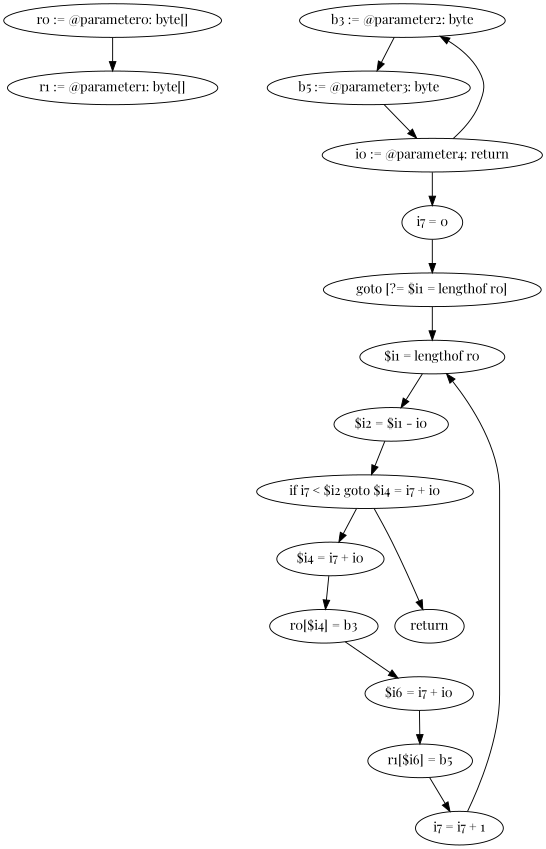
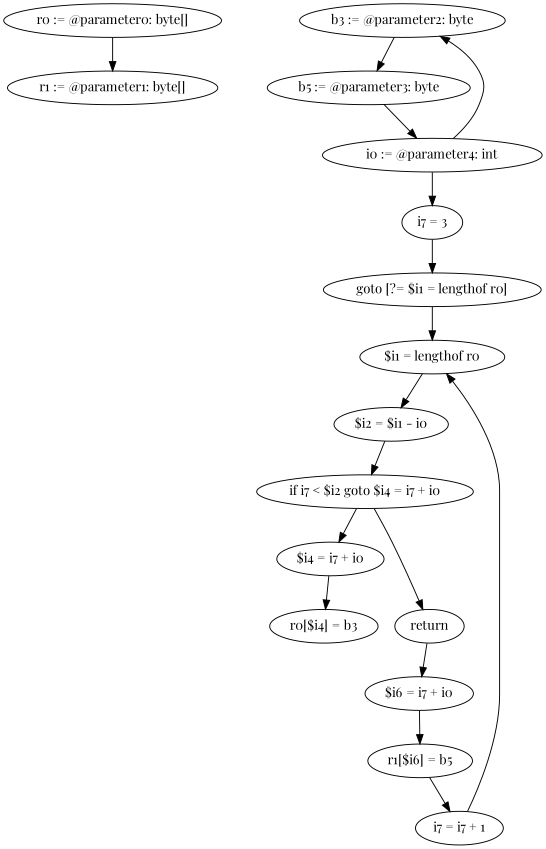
  digraph {
    fontname="Playfair Display"
    node [fontname="Playfair Display"]
    edge [fontname="Playfair Display"]
    "r0 := @parameter0: byte[]"
    "r1 := @parameter1: byte[]"
    "b3 := @parameter2: byte"
    "b5 := @parameter3: byte"
-   "i0 := @parameter4: int" [label="i0 := @parameter4: return"]
-   "i7 = 0"
+   "i0 := @parameter4: int"
+   "i7 = 0" [label="i7 = 3"]
    "goto [?= $i1 = lengthof r0]"
    "$i1 = lengthof r0"
    "$i2 = $i1 - i0"
    "$i4 = i7 + i0"
    "r0[$i4] = b3"
    "$i6 = i7 + i0"
    "r1[$i6] = b5"
    "i7 = i7 + 1"
    "if i7 < $i2 goto $i4 = i7 + i0"
    return
    "r0 := @parameter0: byte[]" -> "r1 := @parameter1: byte[]"
    "b3 := @parameter2: byte" -> "b5 := @parameter3: byte"
    "b5 := @parameter3: byte" -> "i0 := @parameter4: int"
    "i0 := @parameter4: int" -> "b3 := @parameter2: byte"
    "i0 := @parameter4: int" -> "i7 = 0"
    "i7 = 0" -> "goto [?= $i1 = lengthof r0]"
    "goto [?= $i1 = lengthof r0]" -> "$i1 = lengthof r0"
    "$i1 = lengthof r0" -> "$i2 = $i1 - i0"
    "$i2 = $i1 - i0" -> "if i7 < $i2 goto $i4 = i7 + i0"
    "$i4 = i7 + i0" -> "r0[$i4] = b3"
-   "r0[$i4] = b3" -> "$i6 = i7 + i0"
+   return -> "$i6 = i7 + i0"
    "$i6 = i7 + i0" -> "r1[$i6] = b5"
    "r1[$i6] = b5" -> "i7 = i7 + 1"
    "i7 = i7 + 1" -> "$i1 = lengthof r0"
    "if i7 < $i2 goto $i4 = i7 + i0" -> "$i4 = i7 + i0"
    "if i7 < $i2 goto $i4 = i7 + i0" -> return
  }
